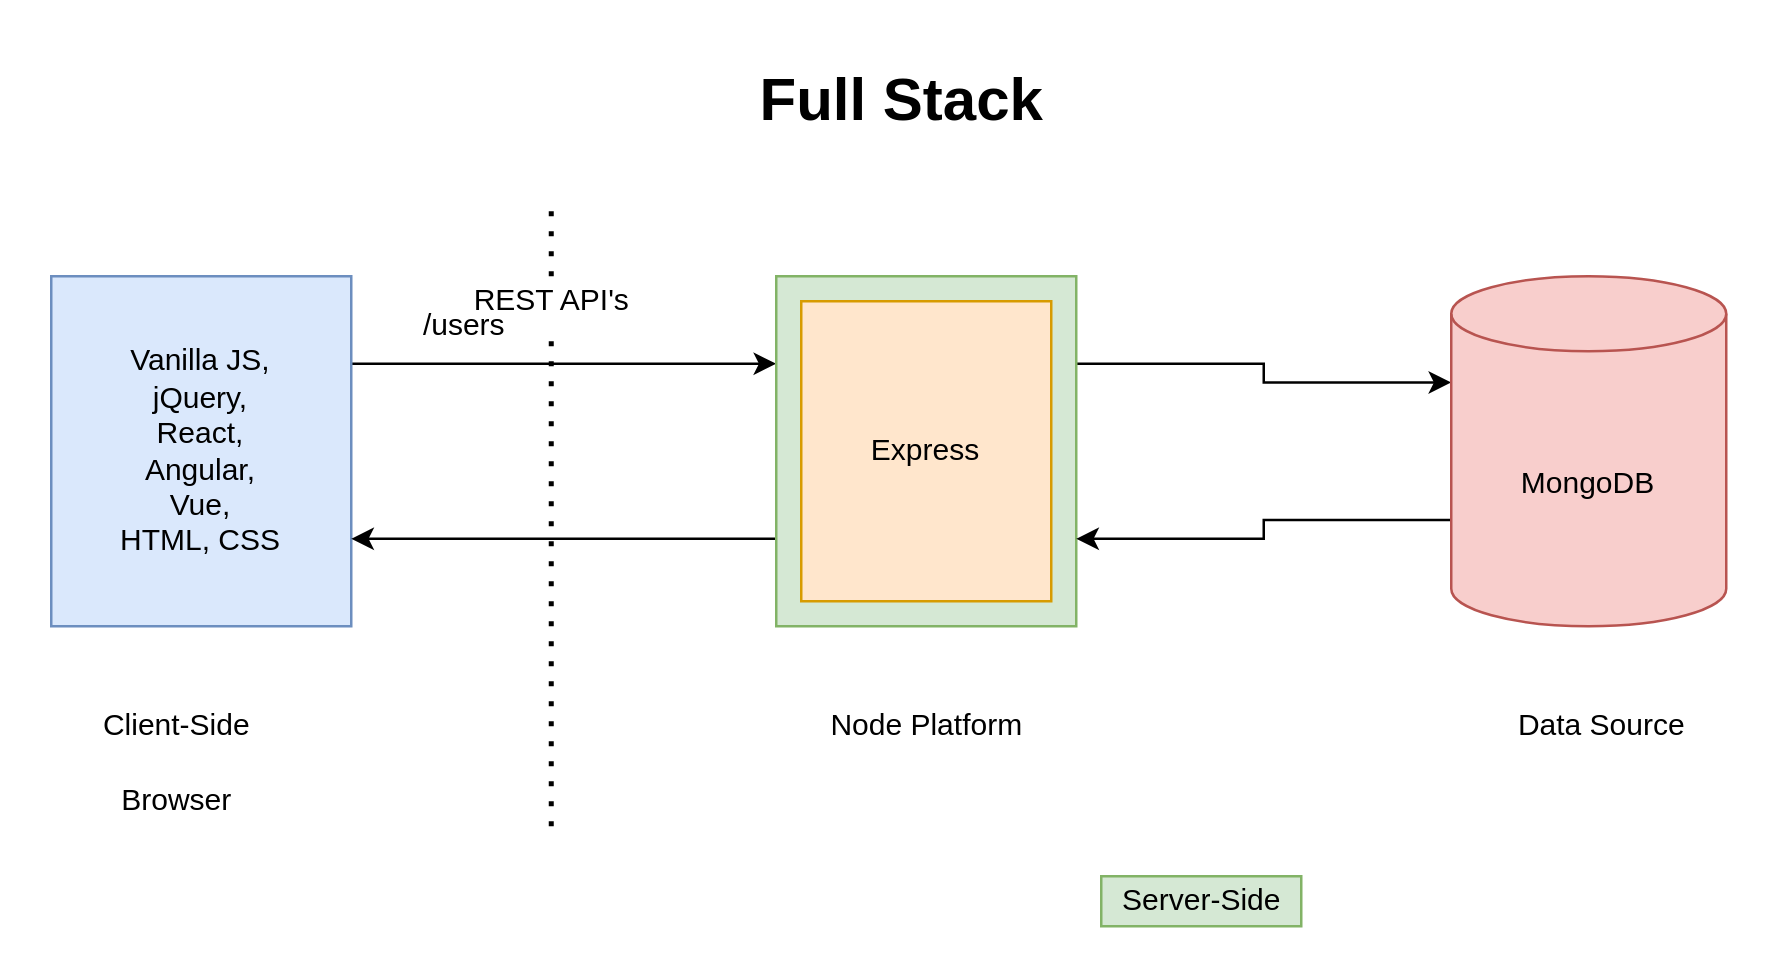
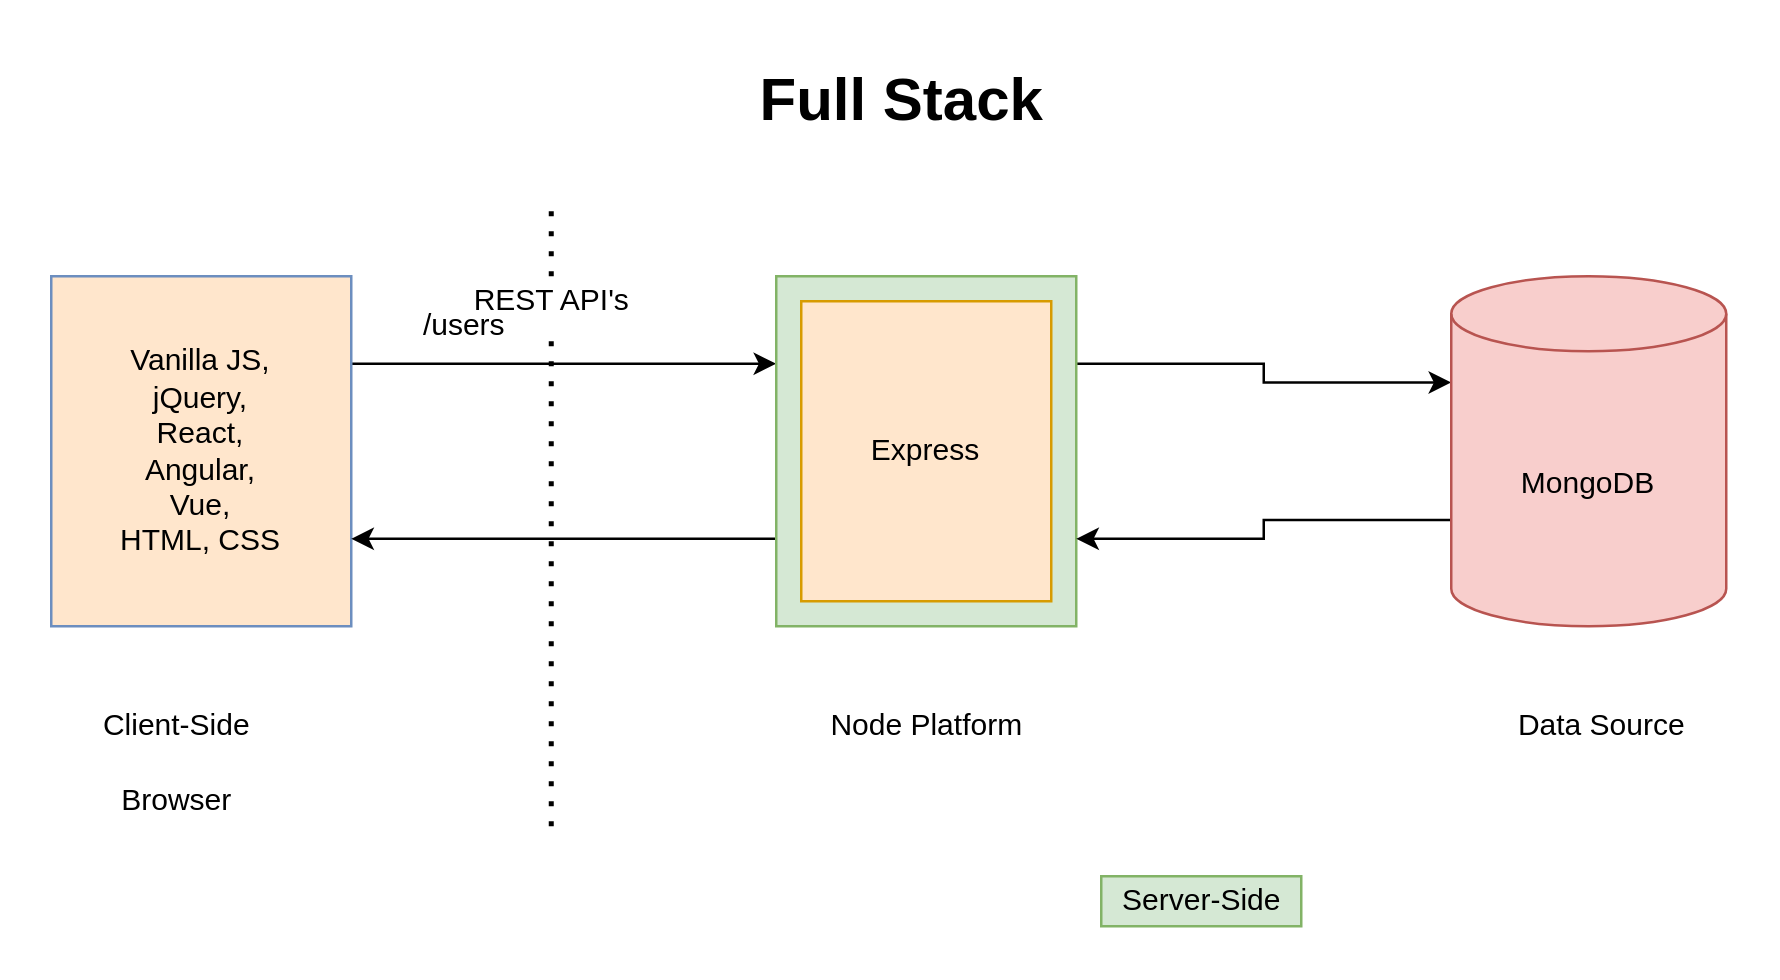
  <mxCell id="0" />
  <mxCell id="1" parent="0" />
  <mxCell id="2" style="edgeStyle=orthogonalEdgeStyle;rounded=0;orthogonalLoop=1;jettySize=auto;html=1;exitX=1;exitY=0.25;exitDx=0;exitDy=0;entryX=0;entryY=0.25;entryDx=0;entryDy=0;" edge="1" parent="1" source="3" target="8"><mxGeometry relative="1" as="geometry" /></mxCell>
- <mxCell id="3" value="Vanilla JS,&lt;br&gt;jQuery,&lt;br&gt;React,&lt;br&gt;Angular,&lt;br&gt;Vue,&lt;br&gt;HTML, CSS" style="rounded=0;whiteSpace=wrap;html=1;fillColor=#dae8fc;strokeColor=#6c8ebf;" vertex="1" parent="1"><mxGeometry x="20" y="110" width="120" height="140" as="geometry" /></mxCell>
+ <mxCell id="3" value="Vanilla JS,&lt;br&gt;jQuery,&lt;br&gt;React,&lt;br&gt;Angular,&lt;br&gt;Vue,&lt;br&gt;HTML, CSS" style="rounded=0;whiteSpace=wrap;html=1;fillColor=#ffe6cc;strokeColor=#6c8ebf;" vertex="1" parent="1"><mxGeometry x="20" y="110" width="120" height="140" as="geometry" /></mxCell>
  <mxCell id="4" value="Client-Side" style="text;html=1;align=center;verticalAlign=middle;resizable=0;points=[];autosize=1;strokeColor=none;fillColor=none;" vertex="1" parent="1"><mxGeometry x="35" y="280" width="70" height="20" as="geometry" /></mxCell>
  <mxCell id="5" value="Browser" style="text;html=1;align=center;verticalAlign=middle;resizable=0;points=[];autosize=1;strokeColor=none;fillColor=none;" vertex="1" parent="1"><mxGeometry x="40" y="310" width="60" height="20" as="geometry" /></mxCell>
  <mxCell id="6" style="edgeStyle=orthogonalEdgeStyle;rounded=0;orthogonalLoop=1;jettySize=auto;html=1;exitX=1;exitY=0.25;exitDx=0;exitDy=0;entryX=0;entryY=0;entryDx=0;entryDy=42.5;entryPerimeter=0;" edge="1" parent="1" source="8" target="13"><mxGeometry relative="1" as="geometry" /></mxCell>
  <mxCell id="7" style="edgeStyle=orthogonalEdgeStyle;rounded=0;orthogonalLoop=1;jettySize=auto;html=1;exitX=0;exitY=0.75;exitDx=0;exitDy=0;entryX=1;entryY=0.75;entryDx=0;entryDy=0;" edge="1" parent="1" source="8" target="3"><mxGeometry relative="1" as="geometry" /></mxCell>
  <mxCell id="8" value="" style="rounded=0;whiteSpace=wrap;html=1;fillColor=#d5e8d4;strokeColor=#82b366;" vertex="1" parent="1"><mxGeometry x="310" y="110" width="120" height="140" as="geometry" /></mxCell>
  <mxCell id="9" value="Server-Side" style="text;html=1;align=center;verticalAlign=middle;resizable=0;points=[];autosize=1;strokeColor=#82b366;fillColor=#d5e8d4;" vertex="1" parent="1"><mxGeometry x="440" y="350" width="80" height="20" as="geometry" /></mxCell>
  <mxCell id="10" value="Node Platform" style="text;html=1;align=center;verticalAlign=middle;resizable=0;points=[];autosize=1;strokeColor=none;fillColor=none;" vertex="1" parent="1"><mxGeometry x="325" y="280" width="90" height="20" as="geometry" /></mxCell>
  <mxCell id="11" value="Express" style="rounded=0;whiteSpace=wrap;html=1;fillColor=#ffe6cc;strokeColor=#d79b00;" vertex="1" parent="1"><mxGeometry x="320" y="120" width="100" height="120" as="geometry" /></mxCell>
  <mxCell id="12" style="edgeStyle=orthogonalEdgeStyle;rounded=0;orthogonalLoop=1;jettySize=auto;html=1;exitX=0;exitY=0;exitDx=0;exitDy=97.5;exitPerimeter=0;entryX=1;entryY=0.75;entryDx=0;entryDy=0;" edge="1" parent="1" source="13" target="8"><mxGeometry relative="1" as="geometry" /></mxCell>
  <mxCell id="13" value="MongoDB" style="shape=cylinder3;whiteSpace=wrap;html=1;boundedLbl=1;backgroundOutline=1;size=15;fillColor=#f8cecc;strokeColor=#b85450;" vertex="1" parent="1"><mxGeometry x="580" y="110" width="110" height="140" as="geometry" /></mxCell>
  <mxCell id="14" value="Data Source" style="text;html=1;align=center;verticalAlign=middle;resizable=0;points=[];autosize=1;strokeColor=none;fillColor=none;" vertex="1" parent="1"><mxGeometry x="600" y="280" width="80" height="20" as="geometry" /></mxCell>
  <mxCell id="15" value="" style="endArrow=none;dashed=1;html=1;dashPattern=1 3;strokeWidth=2;rounded=0;startArrow=none;" edge="1" parent="1" source="16"><mxGeometry width="50" height="50" relative="1" as="geometry"><mxPoint x="220" y="330" as="sourcePoint" /><mxPoint x="220" y="80" as="targetPoint" /></mxGeometry></mxCell>
  <mxCell id="16" value="REST API's" style="text;html=1;align=center;verticalAlign=middle;resizable=0;points=[];autosize=1;strokeColor=none;fillColor=none;" vertex="1" parent="1"><mxGeometry x="180" y="110" width="80" height="20" as="geometry" /></mxCell>
  <mxCell id="17" value="" style="endArrow=none;dashed=1;html=1;dashPattern=1 3;strokeWidth=2;rounded=0;" edge="1" parent="1" target="16"><mxGeometry width="50" height="50" relative="1" as="geometry"><mxPoint x="220" y="330" as="sourcePoint" /><mxPoint x="220" y="80" as="targetPoint" /></mxGeometry></mxCell>
  <mxCell id="18" value="/users" style="text;html=1;align=center;verticalAlign=middle;resizable=0;points=[];autosize=1;strokeColor=none;fillColor=none;" vertex="1" parent="1"><mxGeometry x="160" y="120" width="50" height="20" as="geometry" /></mxCell>
  <mxCell id="19" value="Full Stack" style="text;strokeColor=none;fillColor=none;html=1;fontSize=24;fontStyle=1;verticalAlign=middle;align=center;" vertex="1" parent="1"><mxGeometry x="310" y="20" width="100" height="40" as="geometry" /></mxCell>
